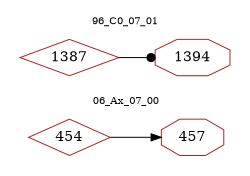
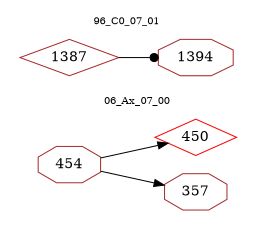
  digraph {
    rankdir=LR
    node [color=brown shape=diamond]
    edge [arrowhead=normal color=black]
-   n1 [label=454]
-   n2 [label=457 shape=octagon]
+   n1 [label=454 shape=octagon]
+   n2 [label=357 shape=octagon]
+   n3 [color=red label=450]
    n4 [label=1387]
    n5 [label=1394 shape=octagon]
    subgraph cluster_1 {
      color=white
      fontsize=10
      label="06_Ax_07_00"
      n1
      n2
+     n3
    }
    subgraph cluster_2 {
      color=white
      fontsize=10
      label="96_C0_07_01"
      n4
      n5
    }
    n1 -> n2
+   n1 -> n3
    n4 -> n5 [arrowhead=dot]
  }
